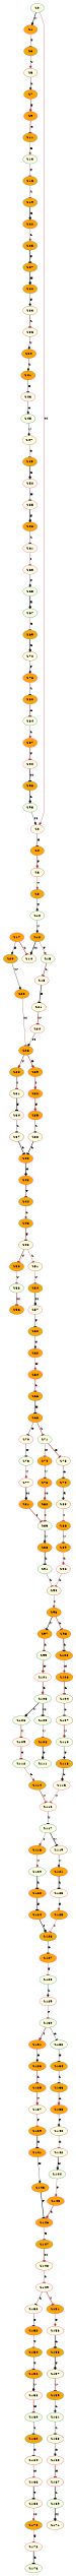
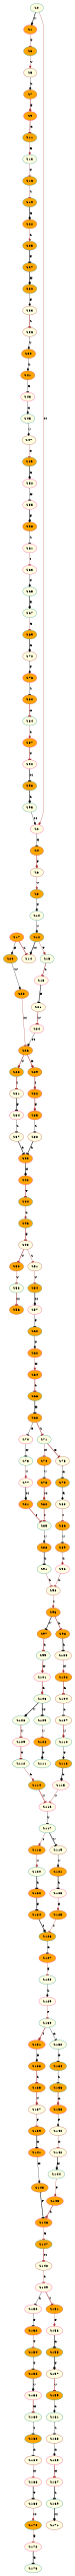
  strict digraph {
    node [color=teal fillcolor=lightyellow style=filled]
    edge [arrowhead=tee color=black style=solid]
    S1 [color=deeppink fillcolor=orange]
    S0
    S2 [color=deeppink]
    S3 [fillcolor=orange]
    S4 [color=brown fillcolor=orange]
    S5 [color=brown]
    S6 [color=brown]
    S7 [color=brown fillcolor=orange]
    S8 [fillcolor=orange]
    S9 [color=deeppink fillcolor=orange]
    S10
    S11 [fillcolor=orange]
    S12 [fillcolor=orange]
    S13
    S14 [color=brown]
    S15
    S16 [fillcolor=orange]
    S18 [color=deeppink]
    S19 [fillcolor=orange]
    S17 [color=deeppink fillcolor=orange]
    S20 [fillcolor=orange]
    S21 [color=brown]
    S22 [color=brown fillcolor=orange]
    S23 [color=brown fillcolor=orange]
    S24 [color=deeppink]
    S25 [fillcolor=orange]
    S26 [color=brown fillcolor=orange]
    S27 [fillcolor=orange]
    S28 [fillcolor=orange]
    S29 [color=brown fillcolor=orange]
    S30 [fillcolor=orange]
    S31 [color=brown]
    S32 [color=deeppink fillcolor=orange]
    S33 [color=brown]
    S34 [color=deeppink]
    S35 [color=deeppink fillcolor=orange]
    S36 [color=brown]
    S37 [color=brown]
    S38 [color=brown]
    S39 [color=brown fillcolor=orange]
    S40 [color=deeppink fillcolor=orange]
    S41 [color=brown fillcolor=orange]
    S42 [color=deeppink fillcolor=orange]
    S43 [color=deeppink]
    S44 [fillcolor=orange]
    S45
    S46 [fillcolor=orange]
    S47 [color=brown]
    S48 [color=brown]
    S49 [fillcolor=orange]
    S50 [color=brown fillcolor=orange]
    S51 [color=brown]
    S52 [color=deeppink]
    S53
    S54 [fillcolor=orange]
    S55 [color=deeppink]
    S56 [color=brown fillcolor=orange]
    S57 [color=deeppink]
    S58 [color=brown fillcolor=orange]
    S60 [fillcolor=orange]
    S61 [color=deeppink]
    S62 [color=deeppink fillcolor=orange]
    S63 [color=deeppink]
    S64 [color=deeppink fillcolor=orange]
    S65
    S66 [fillcolor=orange]
    S67
    S68 [color=brown fillcolor=orange]
    S69 [fillcolor=orange]
    S70 [color=deeppink]
    S71
    S72 [color=brown]
    S73
    S74 [color=brown fillcolor=orange]
    S75 [color=brown]
    S76 [color=deeppink fillcolor=orange]
    S77 [color=deeppink]
    S78 [color=deeppink fillcolor=orange]
    S79 [fillcolor=orange]
    S80 [color=brown fillcolor=orange]
    S81 [color=deeppink fillcolor=orange]
    S82 [fillcolor=orange]
    S83 [color=brown]
    S84
    S85
    S86 [color=brown fillcolor=orange]
    S87 [color=deeppink fillcolor=orange]
    S88 [color=brown fillcolor=orange]
    S89 [color=brown fillcolor=orange]
    S90 [color=deeppink]
    S91
    S92 [color=deeppink]
    S93 [fillcolor=orange]
    S94 [color=brown]
    S95
    S96 [color=brown fillcolor=orange]
    S97 [color=brown fillcolor=orange]
    S98 [color=brown fillcolor=orange]
    S99
-   S100 [color=brown fillcolor=orange]
+   S100 [color=brown]
    S101 [color=deeppink]
    S102 [color=brown fillcolor=orange]
    S103
    S104 [color=brown]
    S105
    S106
    S107 [color=brown]
    S108 [color=brown fillcolor=orange]
    S109 [color=deeppink]
    S110
    S111
    S112
    S113 [fillcolor=orange]
    S114 [fillcolor=orange]
    S115 [color=deeppink]
    S116 [color=deeppink]
    S117
    S118 [color=brown fillcolor=orange]
    S119 [color=brown]
    S120
    S121 [color=brown fillcolor=orange]
    S122 [color=deeppink fillcolor=orange]
    S123 [color=deeppink]
    S124 [color=brown fillcolor=orange]
    S125 [color=brown fillcolor=orange]
    S126 [fillcolor=orange]
    S127 [color=deeppink fillcolor=orange]
    S128
    S129 [color=deeppink]
    S130
    S131 [color=deeppink fillcolor=orange]
    S132
    S133 [color=brown fillcolor=orange]
    S134 [fillcolor=orange]
    S135 [color=brown fillcolor=orange]
    S136 [fillcolor=orange]
    S137 [color=brown]
    S138 [color=deeppink fillcolor=orange]
    S139 [color=brown fillcolor=orange]
    S140 [color=brown]
    S141 [color=deeppink fillcolor=orange]
    S142 [color=brown]
    S143 [color=brown fillcolor=orange]
    S144
    S146 [color=deeppink fillcolor=orange]
    S145 [color=deeppink fillcolor=orange]
    S147 [fillcolor=orange]
    S148 [color=brown]
    S149 [color=deeppink]
    S150 [color=deeppink]
    S151 [color=brown fillcolor=orange]
    S152 [color=deeppink fillcolor=orange]
    S153 [color=deeppink]
    S154 [fillcolor=orange]
    S155 [fillcolor=orange]
    S156 [color=brown fillcolor=orange]
    S157 [color=brown]
    S158 [color=deeppink]
    S159 [fillcolor=orange]
    S160
    S161
    S162 [fillcolor=orange]
    S163 [color=brown]
    S164 [color=brown]
    S165 [color=deeppink]
    S166 [color=deeppink]
    S167 [color=deeppink]
    S168 [color=brown]
    S169
    S170 [fillcolor=orange]
    S171 [color=brown]
    S172 [color=deeppink]
    S173
    S1 -> S3 [color=brown label=T]
    S0 -> S1 [arrowhead=diamond label=V style=bold]
    S0 -> S2 [arrowhead=diamond color=brown label=M]
    S2 -> S4 [label=K]
    S3 -> S5 [arrowhead=diamond color=brown label=Y]
    S4 -> S6 [arrowhead=diamond color=brown label=P style=bold]
    S5 -> S7 [arrowhead=diamond label=L]
    S6 -> S8 [arrowhead=diamond color=brown label=V]
    S7 -> S9 [arrowhead=diamond color=brown label=F style=bold]
    S8 -> S10 [arrowhead=diamond label=T]
    S9 -> S11 [color=brown label=C style=bold]
    S10 -> S12 [arrowhead=diamond label=V]
    S11 -> S13 [arrowhead=diamond color=brown label=E]
    S12 -> S14 [arrowhead=diamond label=M style=bold]
    S12 -> S15 [arrowhead=diamond color=brown label=T]
    S13 -> S16 [color=brown label=T]
    S15 -> S18 [color=brown label=S style=bold]
    S16 -> S19 [color=brown label=S]
    S18 -> S21 [label=F style=bold]
    S19 -> S22 [arrowhead=diamond label=G style=bold]
    S17 -> S14 [color=brown label=S style=bold]
    S17 -> S20 [arrowhead=diamond label=F]
    S20 -> S23 [arrowhead=diamond label=W]
    S21 -> S24 [color=brown label=W style=bold]
    S22 -> S25 [arrowhead=diamond color=brown label=L]
    S23 -> S26 [color=brown label=M]
    S24 -> S26 [arrowhead=diamond label=M]
    S25 -> S27 [label=F style=bold]
    S26 -> S28 [arrowhead=diamond color=brown label=Y style=bold]
    S26 -> S29 [arrowhead=diamond color=brown label=D style=bold]
    S27 -> S30 [arrowhead=diamond label=H style=bold]
    S28 -> S31 [color=brown label=I style=bold]
    S29 -> S32 [arrowhead=diamond color=brown label=I style=bold]
    S30 -> S33 [arrowhead=diamond label=F]
    S31 -> S34 [label=F style=bold]
    S32 -> S35 [arrowhead=diamond color=brown label=F style=bold]
    S33 -> S36 [color=brown label=S style=bold]
    S34 -> S37 [label=S]
    S35 -> S38 [label=S]
    S36 -> S39 [arrowhead=diamond label=Y]
    S37 -> S40 [label=L style=bold]
    S38 -> S40 [label=L style=bold]
    S39 -> S41 [arrowhead=diamond label=L]
    S40 -> S42 [arrowhead=diamond label=N style=bold]
    S41 -> S43 [label=Q]
    S42 -> S44 [color=brown label=T style=bold]
    S43 -> S45 [arrowhead=diamond label=A]
    S44 -> S46 [arrowhead=diamond color=brown label=L]
    S45 -> S47 [arrowhead=diamond label=V]
    S46 -> S48 [color=brown label=F style=bold]
    S47 -> S49 [color=brown label=C]
    S48 -> S50 [color=brown label=Y style=bold]
    S48 -> S51 [color=brown label=S]
    S49 -> S52 [arrowhead=diamond label=G style=bold]
    S50 -> S53 [color=brown label=Y]
    S51 -> S54 [color=brown label=Y]
    S52 -> S55 [label=H]
    S53 -> S56 [color=brown label=M style=bold]
    S54 -> S57 [arrowhead=diamond label=M style=bold]
    S55 -> S58 [arrowhead=diamond label=F style=bold]
    S57 -> S60 [label=P]
    S58 -> S61 [label=S]
    S60 -> S62 [arrowhead=diamond label=T]
    S61 -> S63 [color=brown label=I]
    S62 -> S64 [arrowhead=diamond color=brown label=H]
    S63 -> S65 [arrowhead=diamond label=T]
    S64 -> S66 [color=brown label=L style=bold]
    S65 -> S67 [arrowhead=diamond label=R style=bold]
    S66 -> S68 [label=H style=bold]
    S67 -> S69 [color=brown label=G]
    S68 -> S70 [label=C]
    S68 -> S71 [color=brown label=S style=bold]
    S69 -> S72 [arrowhead=diamond label=G style=bold]
    S70 -> S73 [label=N]
    S71 -> S74 [color=brown label=N]
    S71 -> S75 [color=brown label=D style=bold]
    S72 -> S76 [arrowhead=diamond label=P]
    S73 -> S77 [arrowhead=diamond color=brown label=V]
    S74 -> S78 [label=V]
    S75 -> S79 [label=A]
    S76 -> S80 [label=S]
    S77 -> S81 [arrowhead=diamond label=M style=bold]
    S78 -> S82 [arrowhead=diamond color=brown label=M style=bold]
    S79 -> S83 [arrowhead=diamond label=R]
    S80 -> S84 [color=brown label=A style=bold]
    S81 -> S85 [color=brown label=I style=bold]
    S82 -> S85 [color=brown label=I style=bold]
    S83 -> S86 [color=brown label=I]
    S84 -> S87 [arrowhead=diamond color=brown label=L]
-   S85 -> S88 [arrowhead=diamond label=V style=bold]
+   S85 -> S88 [arrowhead=diamond label=V]
    S86 -> S89 [label=V]
    S87 -> S90 [color=brown label=T style=bold]
    S88 -> S91 [label=L style=bold]
    S89 -> S92 [arrowhead=diamond color=brown label=L]
    S90 -> S93 [label=M style=bold]
    S91 -> S94 [color=brown label=L]
    S92 -> S94 [color=brown label=L]
    S93 -> S95 [arrowhead=diamond label=L style=bold]
    S94 -> S96 [arrowhead=diamond color=brown label=I]
    S95 -> S2 [arrowhead=diamond label=M]
    S96 -> S97 [label=V style=bold]
    S96 -> S98 [color=brown label=L style=bold]
    S97 -> S99 [color=brown label=L style=bold]
    S98 -> S100 [label=L style=bold]
    S99 -> S101 [arrowhead=diamond color=brown label=N style=bold]
    S100 -> S102 [arrowhead=diamond color=brown label=N]
    S101 -> S103 [arrowhead=diamond color=brown label=G style=bold]
    S102 -> S104 [color=brown label=G style=bold]
    S103 -> S105 [label=M style=bold]
    S103 -> S106 [arrowhead=diamond label=V style=bold]
    S104 -> S107 [label=L]
    S105 -> S108 [color=brown label=V]
    S106 -> S109 [color=brown label=V style=bold]
    S107 -> S110 [arrowhead=diamond color=brown label=V style=bold]
    S108 -> S111 [arrowhead=diamond label=T style=bold]
    S109 -> S112 [color=brown label=T style=bold]
    S110 -> S113 [arrowhead=diamond label=T]
    S112 -> S114 [arrowhead=diamond color=brown label=L]
    S113 -> S115 [arrowhead=diamond label=L style=bold]
    S114 -> S116 [color=brown label=V style=bold]
    S115 -> S116 [color=brown label=V]
    S116 -> S117 [label=Y]
    S117 -> S118 [arrowhead=diamond color=brown label=I]
    S117 -> S119 [label=V style=bold]
    S118 -> S120 [arrowhead=diamond color=brown label=V]
    S119 -> S121 [arrowhead=diamond label=V]
    S120 -> S122 [label=L style=bold]
    S121 -> S123 [label=L style=bold]
    S122 -> S124 [label=F style=bold]
    S123 -> S125 [arrowhead=diamond color=brown label=F]
    S124 -> S126 [arrowhead=diamond label=I style=bold]
    S125 -> S126 [color=brown label=I]
    S126 -> S127 [label=G]
    S127 -> S128 [color=brown label=F]
    S128 -> S129 [arrowhead=diamond label=L]
    S129 -> S130 [color=brown label=P]
    S130 -> S131 [arrowhead=diamond color=brown label=I style=bold]
    S130 -> S132 [label=A]
    S131 -> S133 [arrowhead=diamond label=D]
    S132 -> S134 [label=D]
    S133 -> S135 [color=brown label=L style=bold]
    S134 -> S136 [label=L]
    S135 -> S137 [arrowhead=diamond color=brown label=V style=bold]
    S136 -> S138 [arrowhead=diamond color=brown label=A style=bold]
    S137 -> S139 [color=brown label=P]
    S138 -> S140 [arrowhead=diamond label=P]
    S139 -> S141 [label=A style=bold]
    S140 -> S142 [color=brown label=A]
    S141 -> S143 [arrowhead=diamond label=H]
    S142 -> S144 [arrowhead=diamond label=H style=bold]
    S143 -> S146 [label=P style=bold]
    S144 -> S145 [arrowhead=diamond color=brown label=P]
    S146 -> S147 [color=brown label=G]
    S145 -> S146 [arrowhead=diamond color=brown label=L style=bold]
    S147 -> S148 [color=brown label=M style=bold]
    S148 -> S149 [color=brown label=L]
    S149 -> S150 [label=L]
    S149 -> S151 [color=brown label=I style=bold]
    S150 -> S152 [label=F]
    S151 -> S153 [arrowhead=diamond color=brown label=F]
    S152 -> S154 [color=brown label=T]
    S153 -> S155 [label=A style=bold]
    S154 -> S156 [label=T]
    S155 -> S157 [arrowhead=diamond label=T style=bold]
    S156 -> S158 [arrowhead=diamond label=V style=bold]
    S157 -> S159 [color=brown label=V style=bold]
    S158 -> S160 [color=brown label=H style=bold]
    S159 -> S161 [arrowhead=diamond label=L]
    S160 -> S162 [label=S]
    S161 -> S163 [label=S]
    S162 -> S164 [label=A]
    S163 -> S165 [arrowhead=diamond label=A]
    S164 -> S166 [color=brown label=N]
    S165 -> S167 [color=brown label=N style=bold]
    S166 -> S168 [label=T style=bold]
    S167 -> S169 [label=S style=bold]
    S168 -> S170 [arrowhead=diamond color=brown label=M]
    S169 -> S171 [arrowhead=diamond label=M style=bold]
    S170 -> S172 [color=brown label=E]
    S172 -> S173 [label=G style=bold]
  }
